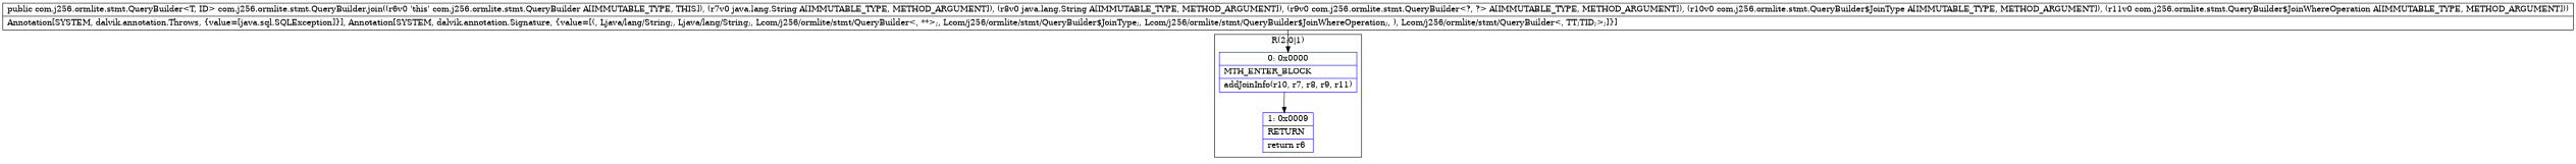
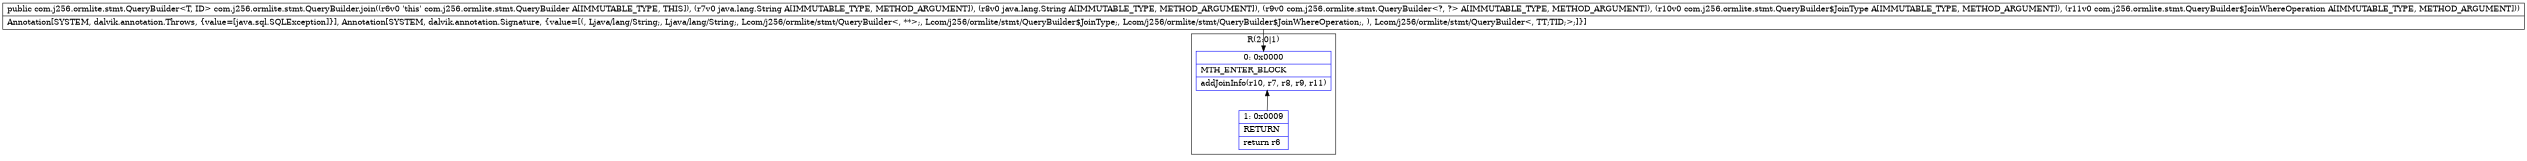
  digraph {
    node [color=blue shape=record]
    n1 [label="{0\:\ 0x0000|MTH_ENTER_BLOCK\l|addJoinInfo(r10, r7, r8, r9, r11)\l}"]
    n2 [label="{1\:\ 0x0009|RETURN\l|return r6\l}"]
    n3 [label="{public com.j256.ormlite.stmt.QueryBuilder\<T, ID\> com.j256.ormlite.stmt.QueryBuilder.join((r6v0 'this' com.j256.ormlite.stmt.QueryBuilder A[IMMUTABLE_TYPE, THIS]), (r7v0 java.lang.String A[IMMUTABLE_TYPE, METHOD_ARGUMENT]), (r8v0 java.lang.String A[IMMUTABLE_TYPE, METHOD_ARGUMENT]), (r9v0 com.j256.ormlite.stmt.QueryBuilder\<?, ?\> A[IMMUTABLE_TYPE, METHOD_ARGUMENT]), (r10v0 com.j256.ormlite.stmt.QueryBuilder$JoinType A[IMMUTABLE_TYPE, METHOD_ARGUMENT]), (r11v0 com.j256.ormlite.stmt.QueryBuilder$JoinWhereOperation A[IMMUTABLE_TYPE, METHOD_ARGUMENT]))  | Annotation[SYSTEM, dalvik.annotation.Throws, \{value=[java.sql.SQLException]\}], Annotation[SYSTEM, dalvik.annotation.Signature, \{value=[(, Ljava\/lang\/String;, Ljava\/lang\/String;, Lcom\/j256\/ormlite\/stmt\/QueryBuilder\<, **\>;, Lcom\/j256\/ormlite\/stmt\/QueryBuilder$JoinType;, Lcom\/j256\/ormlite\/stmt\/QueryBuilder$JoinWhereOperation;, ), Lcom\/j256\/ormlite\/stmt\/QueryBuilder\<, TT;TID;\>;]\}]\l}" color=""]
    subgraph cluster_1 {
      label="R(2:0|1)"
      n1
      n2
    }
-   n1 -> n2
+   n2 -> n1
    n3 -> n1
  }
